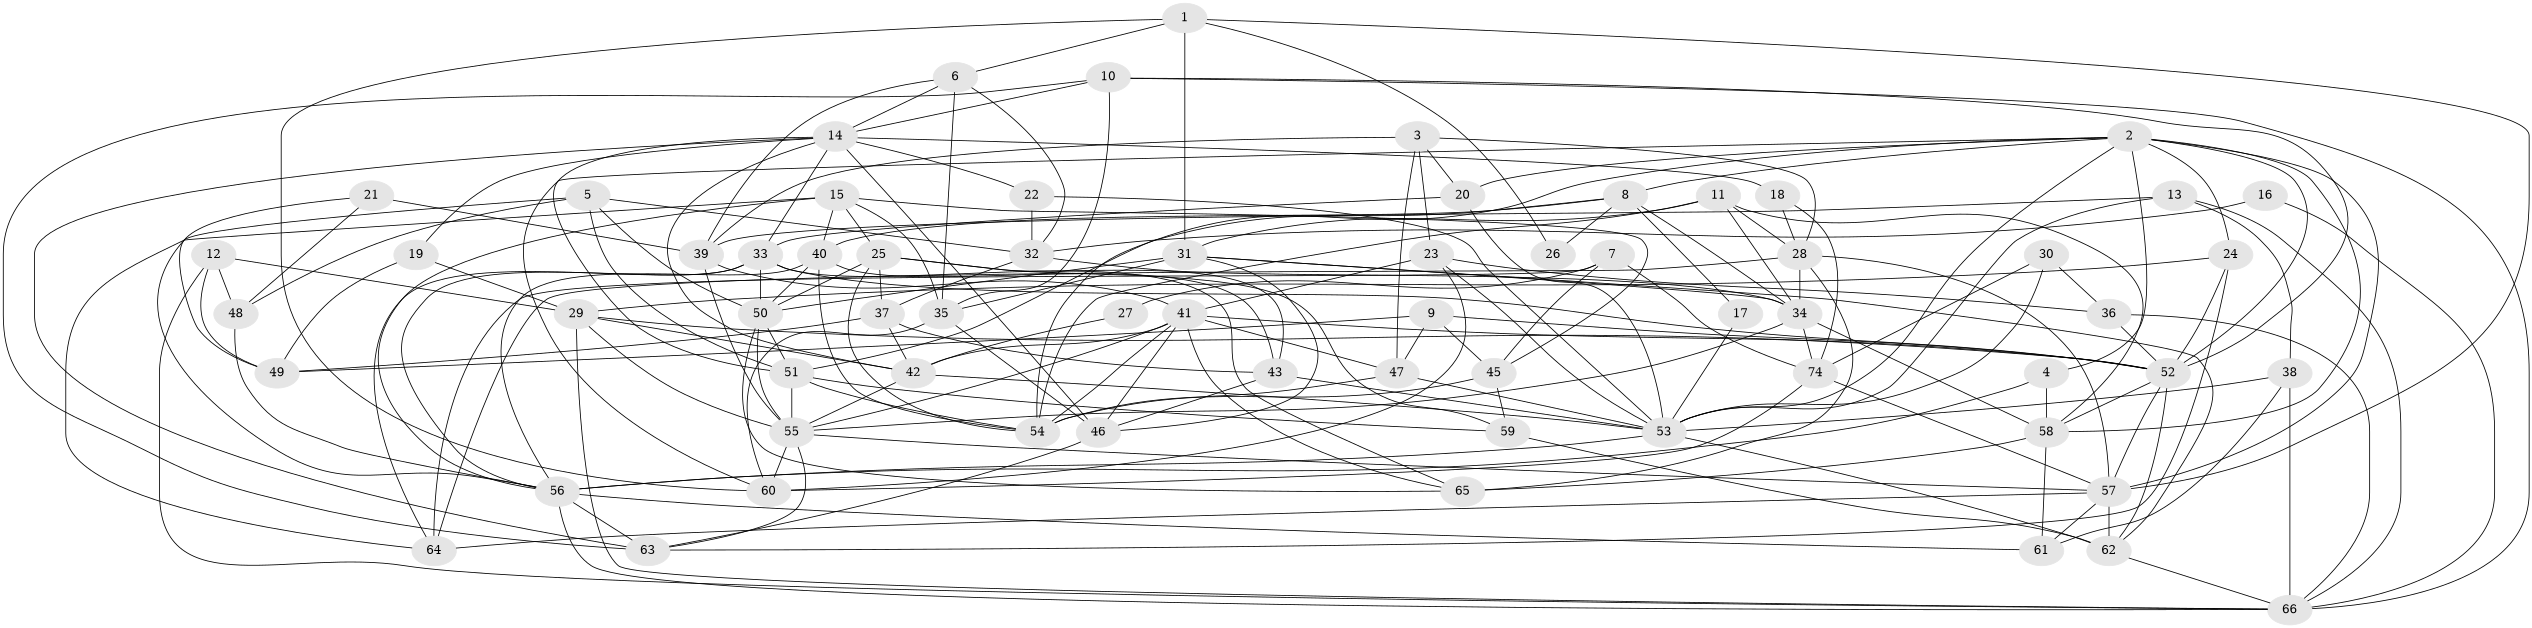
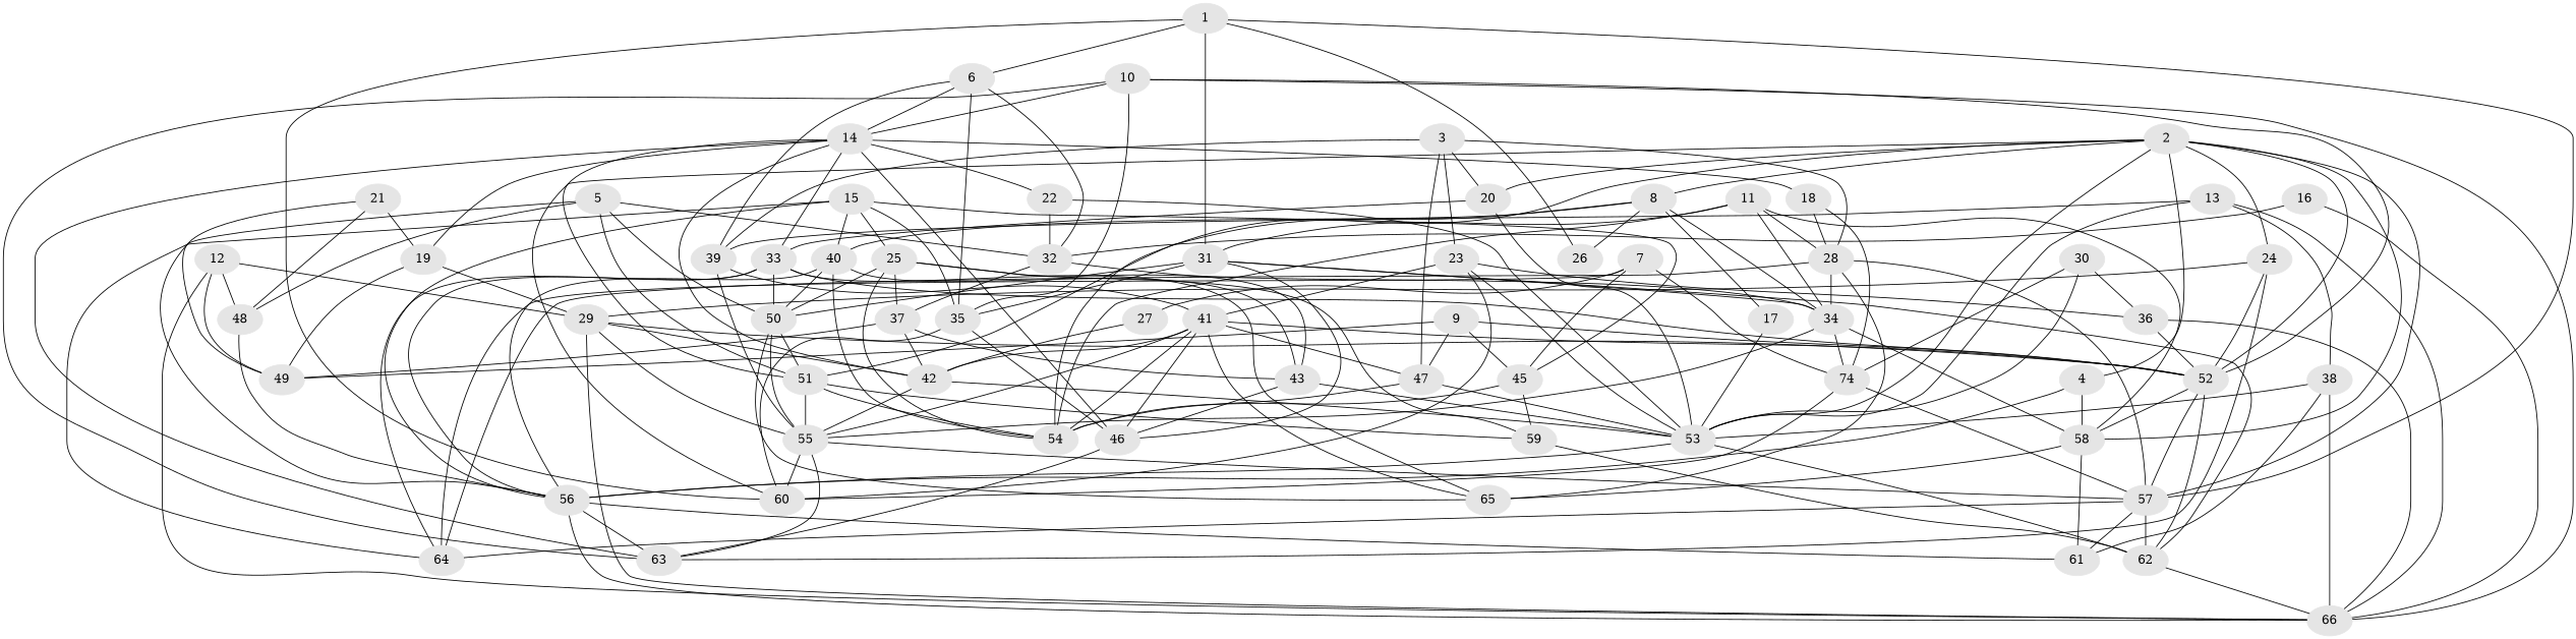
  graph {
    node [color=gray90 style=filled]
    edge [weight=1.0]
    1
    6
    26
    31
    57
    60
    39
    32
    14
    35
    50
    34
    46
    62
    64
    61
    2
    4
    8
    20
    24
    52
    53
    54
    58
    56
    51
    17
    40
    33
    63
    29
    65
    3
    23
    28
    47
    36
    41
    55
    66
    5
    48
    37
    59
    18
    19
    22
    42
    7
    27
    n52 [label=74]
    45
    43
    9
    49
    10
    11
    12
    13
    38
    15
    25
    16
    21
    30
    1 -- 6
    1 -- 26
    1 -- 31
    1 -- 57
    1 -- 60
    6 -- 39
    6 -- 32
    6 -- 14
    6 -- 35
    31 -- 35
    31 -- 50
    31 -- 34
    31 -- 46
    31 -- 62
    57 -- 62 [weight=2.0]
    57 -- 64
    57 -- 61
    39 -- 41
    39 -- 55
    32 -- 34
    32 -- 37
    14 -- 46
    14 -- 51
    14 -- 33
    14 -- 63
    14 -- 18
    14 -- 19
    14 -- 22
    14 -- 42
    35 -- 60
    35 -- 46
    50 -- 51 [weight=2.0]
    50 -- 65
    50 -- 55
    34 -- 58
    34 -- 55
    34 -- n52
    46 -- 63
    62 -- 66
    2 -- 57
    2 -- 60
    2 -- 4
    2 -- 8
    2 -- 20
    2 -- 24
    2 -- 52
    2 -- 53
    2 -- 54
    2 -- 58 [weight=2.0]
    4 -- 58
    4 -- 56
    8 -- 26
    8 -- 34
    8 -- 51
    8 -- 17
    8 -- 40
    20 -- 53
    20 -- 33
    24 -- 52
    24 -- 63
    24 -- 29
    52 -- 57
    52 -- 62
    52 -- 58
    53 -- 62
    53 -- 56
    58 -- 61
    58 -- 65
    56 -- 61
    56 -- 63 [weight=2.0]
    56 -- 66
    51 -- 54
    51 -- 55
    51 -- 59
    17 -- 53
    40 -- 50
    40 -- 54
    40 -- 56
    40 -- 43
    33 -- 50
    33 -- 64
    33 -- 52
    33 -- 56
    33 -- 65
    29 -- 52
    29 -- 55
    29 -- 66
    29 -- 42
    3 -- 39
    3 -- 20
    3 -- 23 [weight=2.0]
    3 -- 28
    3 -- 47
    23 -- 60 [weight=2.0]
    23 -- 53
    23 -- 36
    23 -- 41
    28 -- 57
    28 -- 34
    28 -- 64
    28 -- 65
    47 -- 53
    47 -- 54
    36 -- 52
    36 -- 66
    41 -- 46
    41 -- 52
    41 -- 54
    41 -- 65
    41 -- 47
    41 -- 55
    41 -- 42
    55 -- 57
    55 -- 60 [weight=2.0]
    55 -- 63
    5 -- 32
    5 -- 50
    5 -- 56
    5 -- 51
    5 -- 48
    48 -- 56
    37 -- 42
    37 -- 43
    37 -- 49
    59 -- 62
    18 -- 28
    18 -- n52
    19 -- 29
    19 -- 49
    22 -- 32
    22 -- 53
    42 -- 53
    42 -- 55
    7 -- 64
    7 -- 27
    7 -- n52
    7 -- 45 [weight=2.0]
    27 -- 42
    n52 -- 57
    n52 -- 60
    45 -- 54
    45 -- 59
    43 -- 46
    43 -- 53
    9 -- 52
    9 -- 47
    9 -- 45
    9 -- 49
    10 -- 14
    10 -- 35
    10 -- 52
    10 -- 63
    10 -- 66
    11 -- 31
    11 -- 34
    11 -- 54
    11 -- 58
    11 -- 28
    12 -- 29
    12 -- 66
    12 -- 48
    12 -- 49
    13 -- 39
    13 -- 53
    13 -- 66
    13 -- 38
    38 -- 61
    38 -- 53
    38 -- 66
    15 -- 35
    15 -- 64
    15 -- 56
    15 -- 40 [weight=2.0]
    15 -- 45
    15 -- 25
    25 -- 50
    25 -- 54
    25 -- 37
    25 -- 59
    25 -- 43
    16 -- 32
    16 -- 66
-   21 -- 39
+   21 -- 19
    21 -- 48
    21 -- 49
    30 -- 53
    30 -- 36
    30 -- n52
  }
